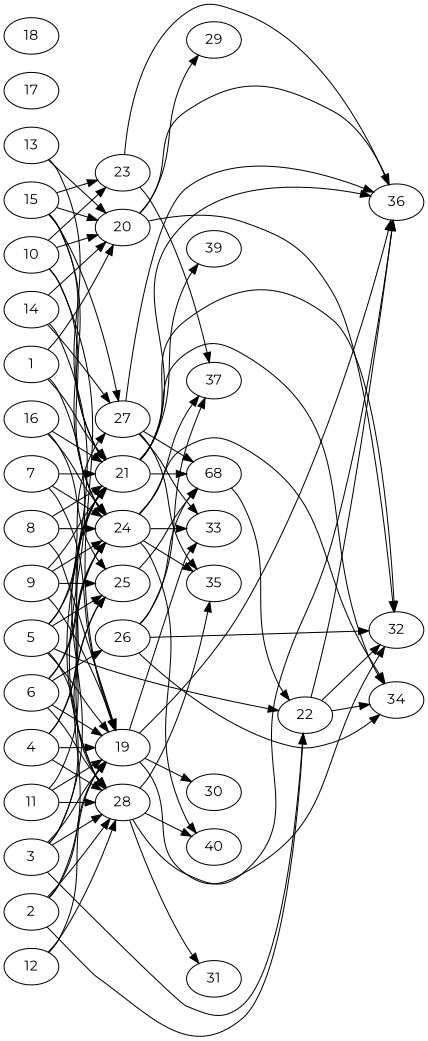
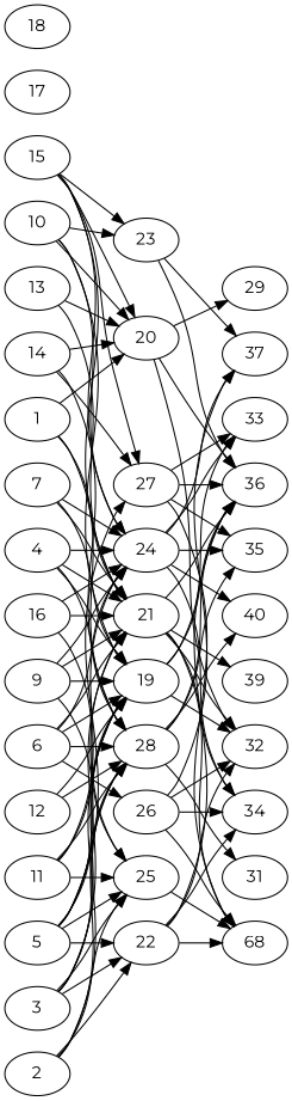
  digraph {
    fontname=Montserrat
    rankdir=LR
    node [alpha=0.17 fontname=Montserrat]
    edge [fontname=Montserrat]
    1 [alpha=0.19 expect_size=1602037566270154240]
    20 [expect_size=86715776093711408]
    21 [alpha=0.01 expect_size=1714583639007495424]
    28 [alpha=0.09 expect_size=774649428312064000000]
    32 [expect_size=14923851224672728]
    36 [alpha=0.07 expect_size=5047051292911406]
    29 [alpha=0.11 expect_size=7805236829549373]
    34 [alpha=0.18 expect_size=16570858469301700]
    n9 [alpha=0.09 expect_size=595410926235142848512 label=68]
    39 [alpha=0.14 expect_size=33541684124748611584]
    35 [alpha=0.14 expect_size=2290985939947749376]
    40 [alpha=0.03 expect_size=3268120928124094]
    31 [alpha=0.00 expect_size=1381391716500241383424]
    2 [alpha=0.11 expect_size=33025987581628056]
    19 [alpha=0.15 expect_size=82347088772439488]
    22 [alpha=0.06 expect_size=4059465862317301]
    25 [alpha=0.10 expect_size=202631538061640512]
-   30 [alpha=0.14 expect_size=29141098666140264]
    33 [alpha=0.07 expect_size=2337483970624584941568]
    3 [expect_size=25653581543597836]
    4 [alpha=0.07 expect_size=35119022324370240]
    24 [alpha=0.10 expect_size=27829153576797968]
    37 [alpha=0.11 expect_size=1822105140827965620224]
    5 [alpha=0.10 expect_size=1589765961177628672000]
    27 [alpha=0.13 expect_size=189587507973220736]
    6 [expect_size=20480497117472240]
    26 [alpha=0.14 expect_size=3263789635344740]
    7 [alpha=0.01 expect_size=962571505239373]
-   8 [alpha=0.20 expect_size=119450984280204288]
    9 [alpha=0.07 expect_size=22404397570766068]
    10 [expect_size=7552342403923836928]
    23 [alpha=0.12 expect_size=47455224282833984]
    11 [alpha=0.01 expect_size=5991283409144398]
    12 [alpha=0.05 expect_size=6020963414128687]
    13 [alpha=0.10 expect_size=661076839011196288]
    14 [alpha=0.08 expect_size=91929075942187597824]
    15 [alpha=0.08 expect_size=533337295212750]
    16 [alpha=0.14 expect_size=411815414535991328768]
    17 [alpha=0.08 expect_size=168193078458548832]
    18 [alpha=0.11 expect_size=25935205805542342656]
    1 -> 20
    1 -> 21
    1 -> 28
    20 -> 32
    20 -> 36
    20 -> 29
    21 -> 32
    21 -> 36
    21 -> 34
    21 -> n9
    21 -> 39
    28 -> 36
    28 -> 35
    28 -> 40
    28 -> 31
    2 -> 28
    2 -> 19
    2 -> 22
    2 -> 25
    19 -> 32
    19 -> 36
-   19 -> 30
    19 -> 33
    22 -> 32
    22 -> 36
    22 -> 34
-   n9 -> 22
+   22 -> n9
    25 -> n9
    3 -> 21
    3 -> 28
    3 -> 19
    3 -> 22
    3 -> 25
    4 -> 21
    4 -> 28
    4 -> 19
    4 -> 24
    24 -> 34
    24 -> 35
    24 -> 40
    24 -> 33
    24 -> 37
    5 -> 21
    5 -> 28
    5 -> 19
    5 -> 22
    5 -> 25
    5 -> 27
    27 -> 36
    27 -> n9
    27 -> 35
    27 -> 33
    6 -> 21
    6 -> 28
    6 -> 19
    6 -> 24
    6 -> 26
    26 -> 32
    26 -> 34
    26 -> n9
    26 -> 37
    7 -> 21
    7 -> 19
    7 -> 24
-   8 -> 21
-   8 -> 19
-   8 -> 24
    9 -> 21
    9 -> 19
    9 -> 25
    9 -> 24
    10 -> 20
    10 -> 19
    10 -> 24
    10 -> 23
    23 -> 36
    23 -> 37
    11 -> 28
    11 -> 19
+   11 -> 25
    11 -> 24
    12 -> 28
    12 -> 19
    13 -> 20
    13 -> 21
    14 -> 20
    14 -> 28
    14 -> 27
    15 -> 20
    15 -> 21
    15 -> 24
    15 -> 27
    15 -> 23
    16 -> 21
    16 -> 25
    16 -> 24
  }
